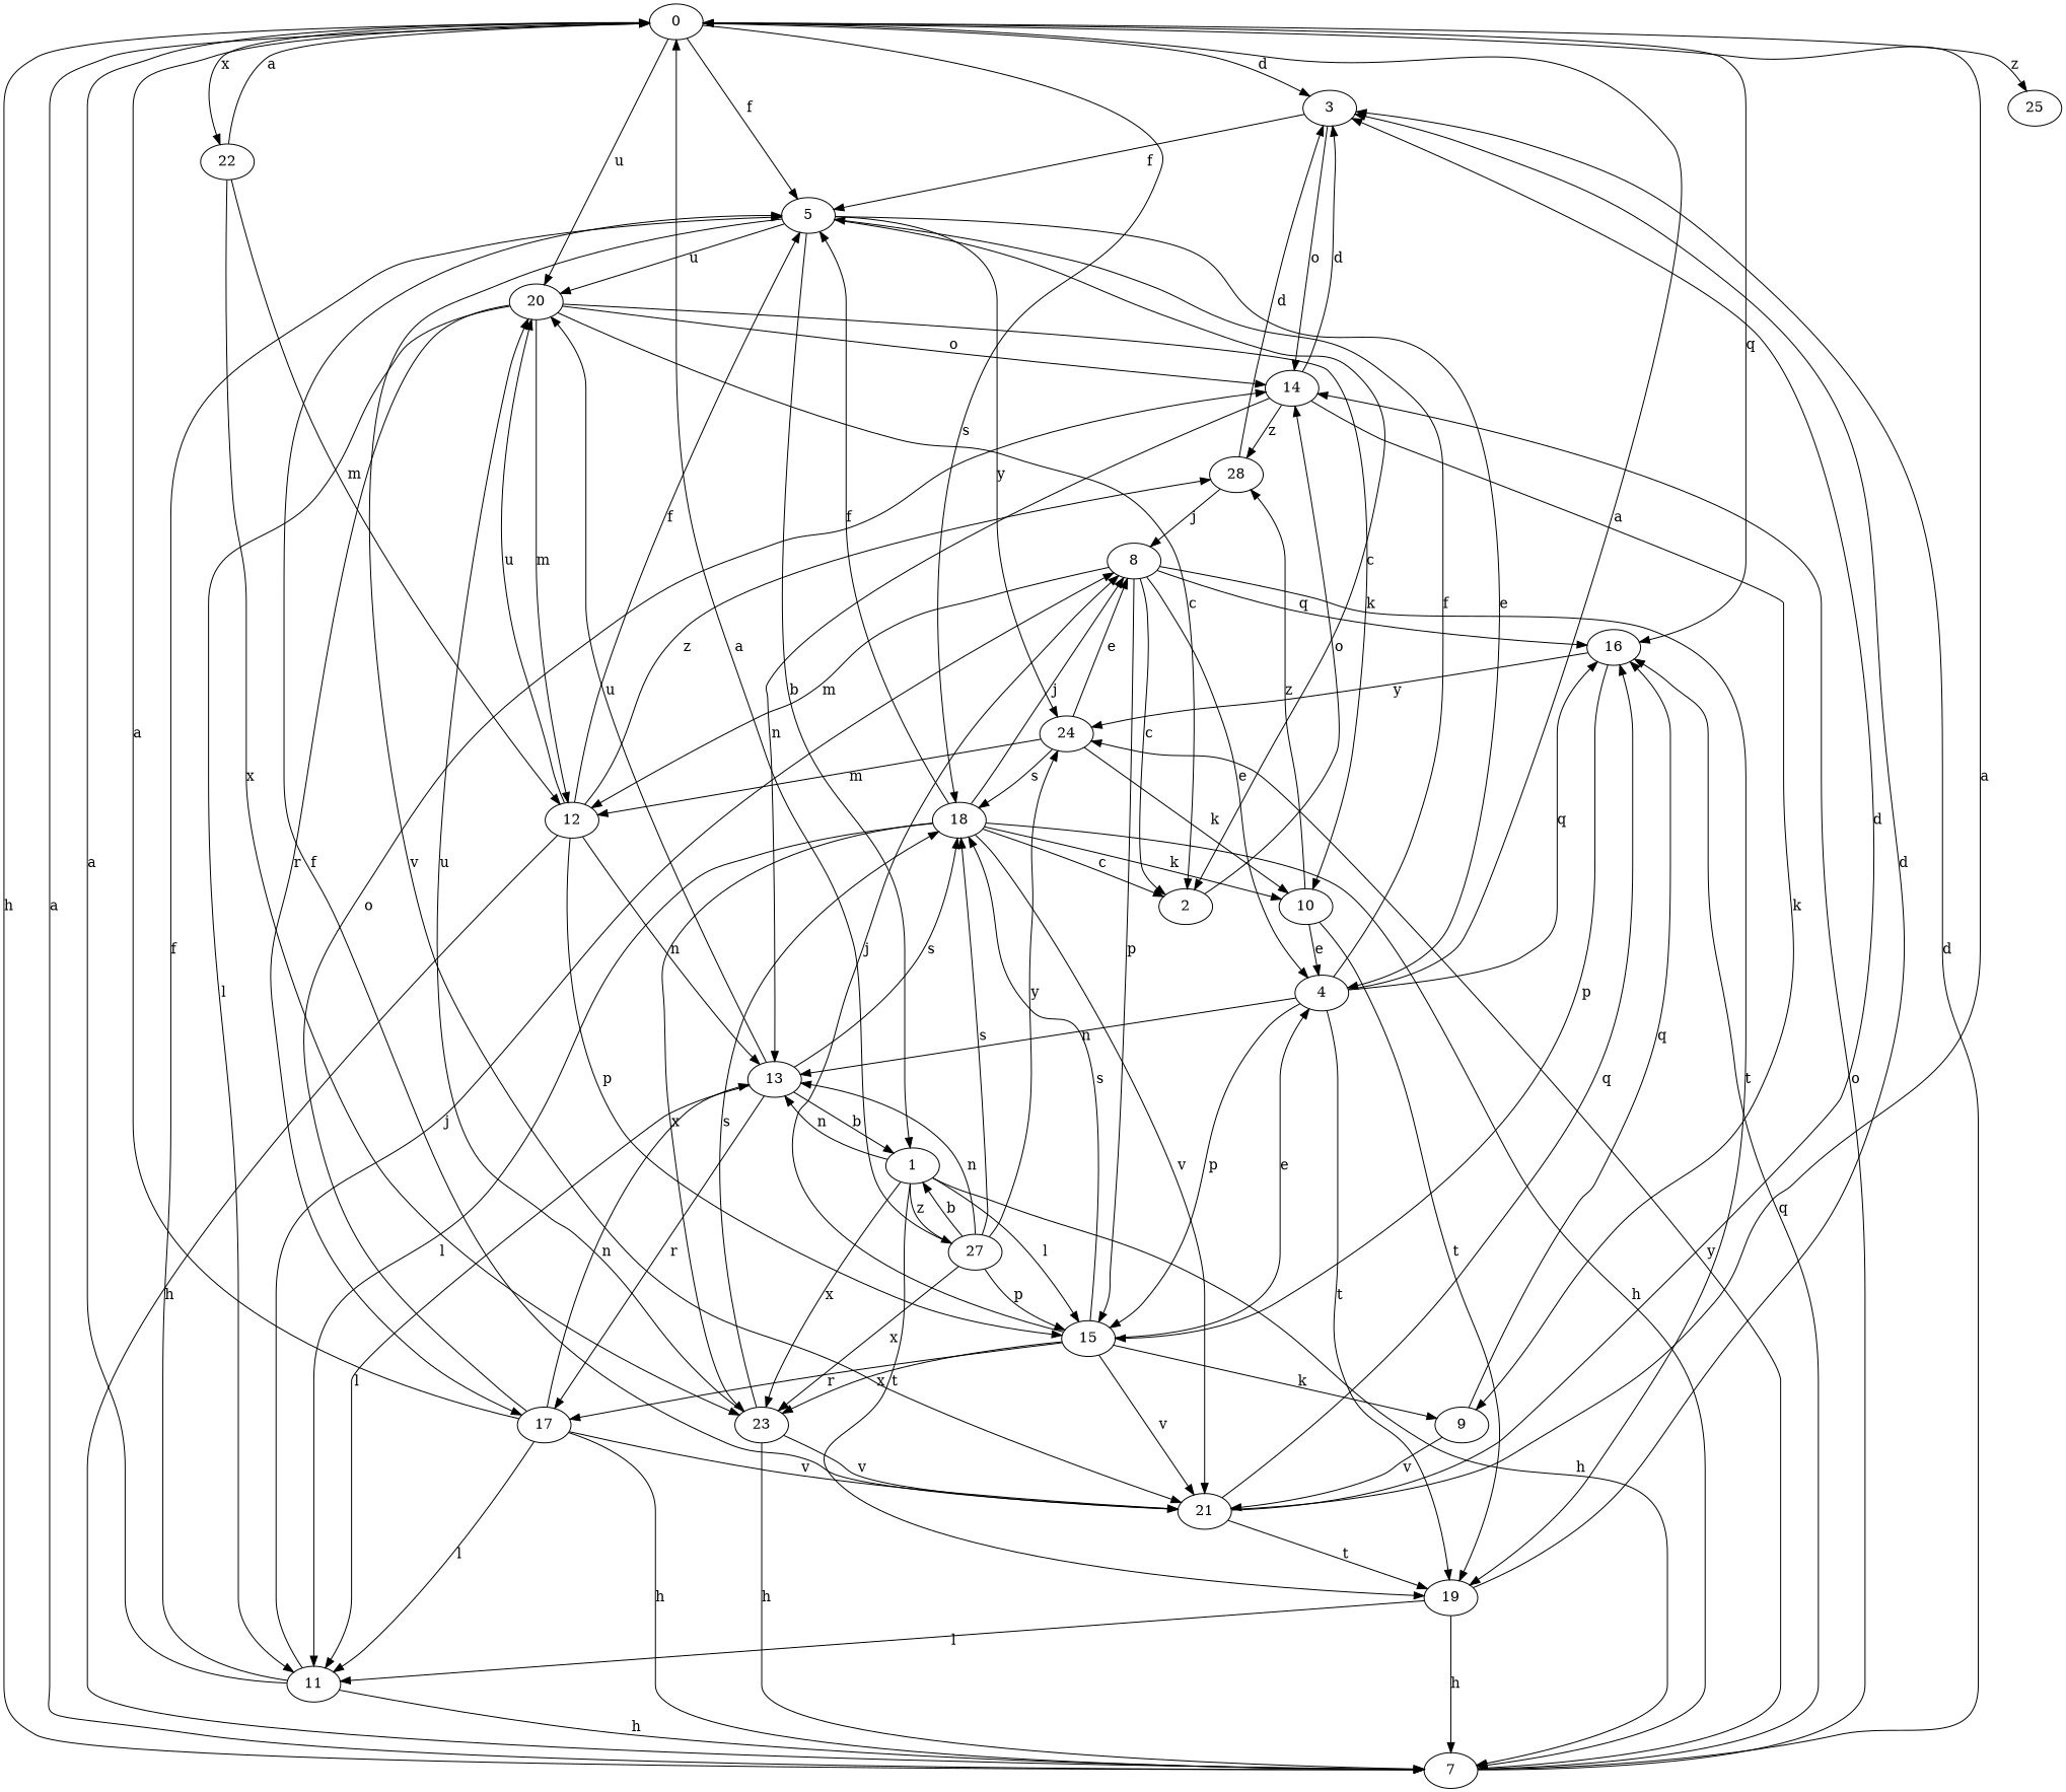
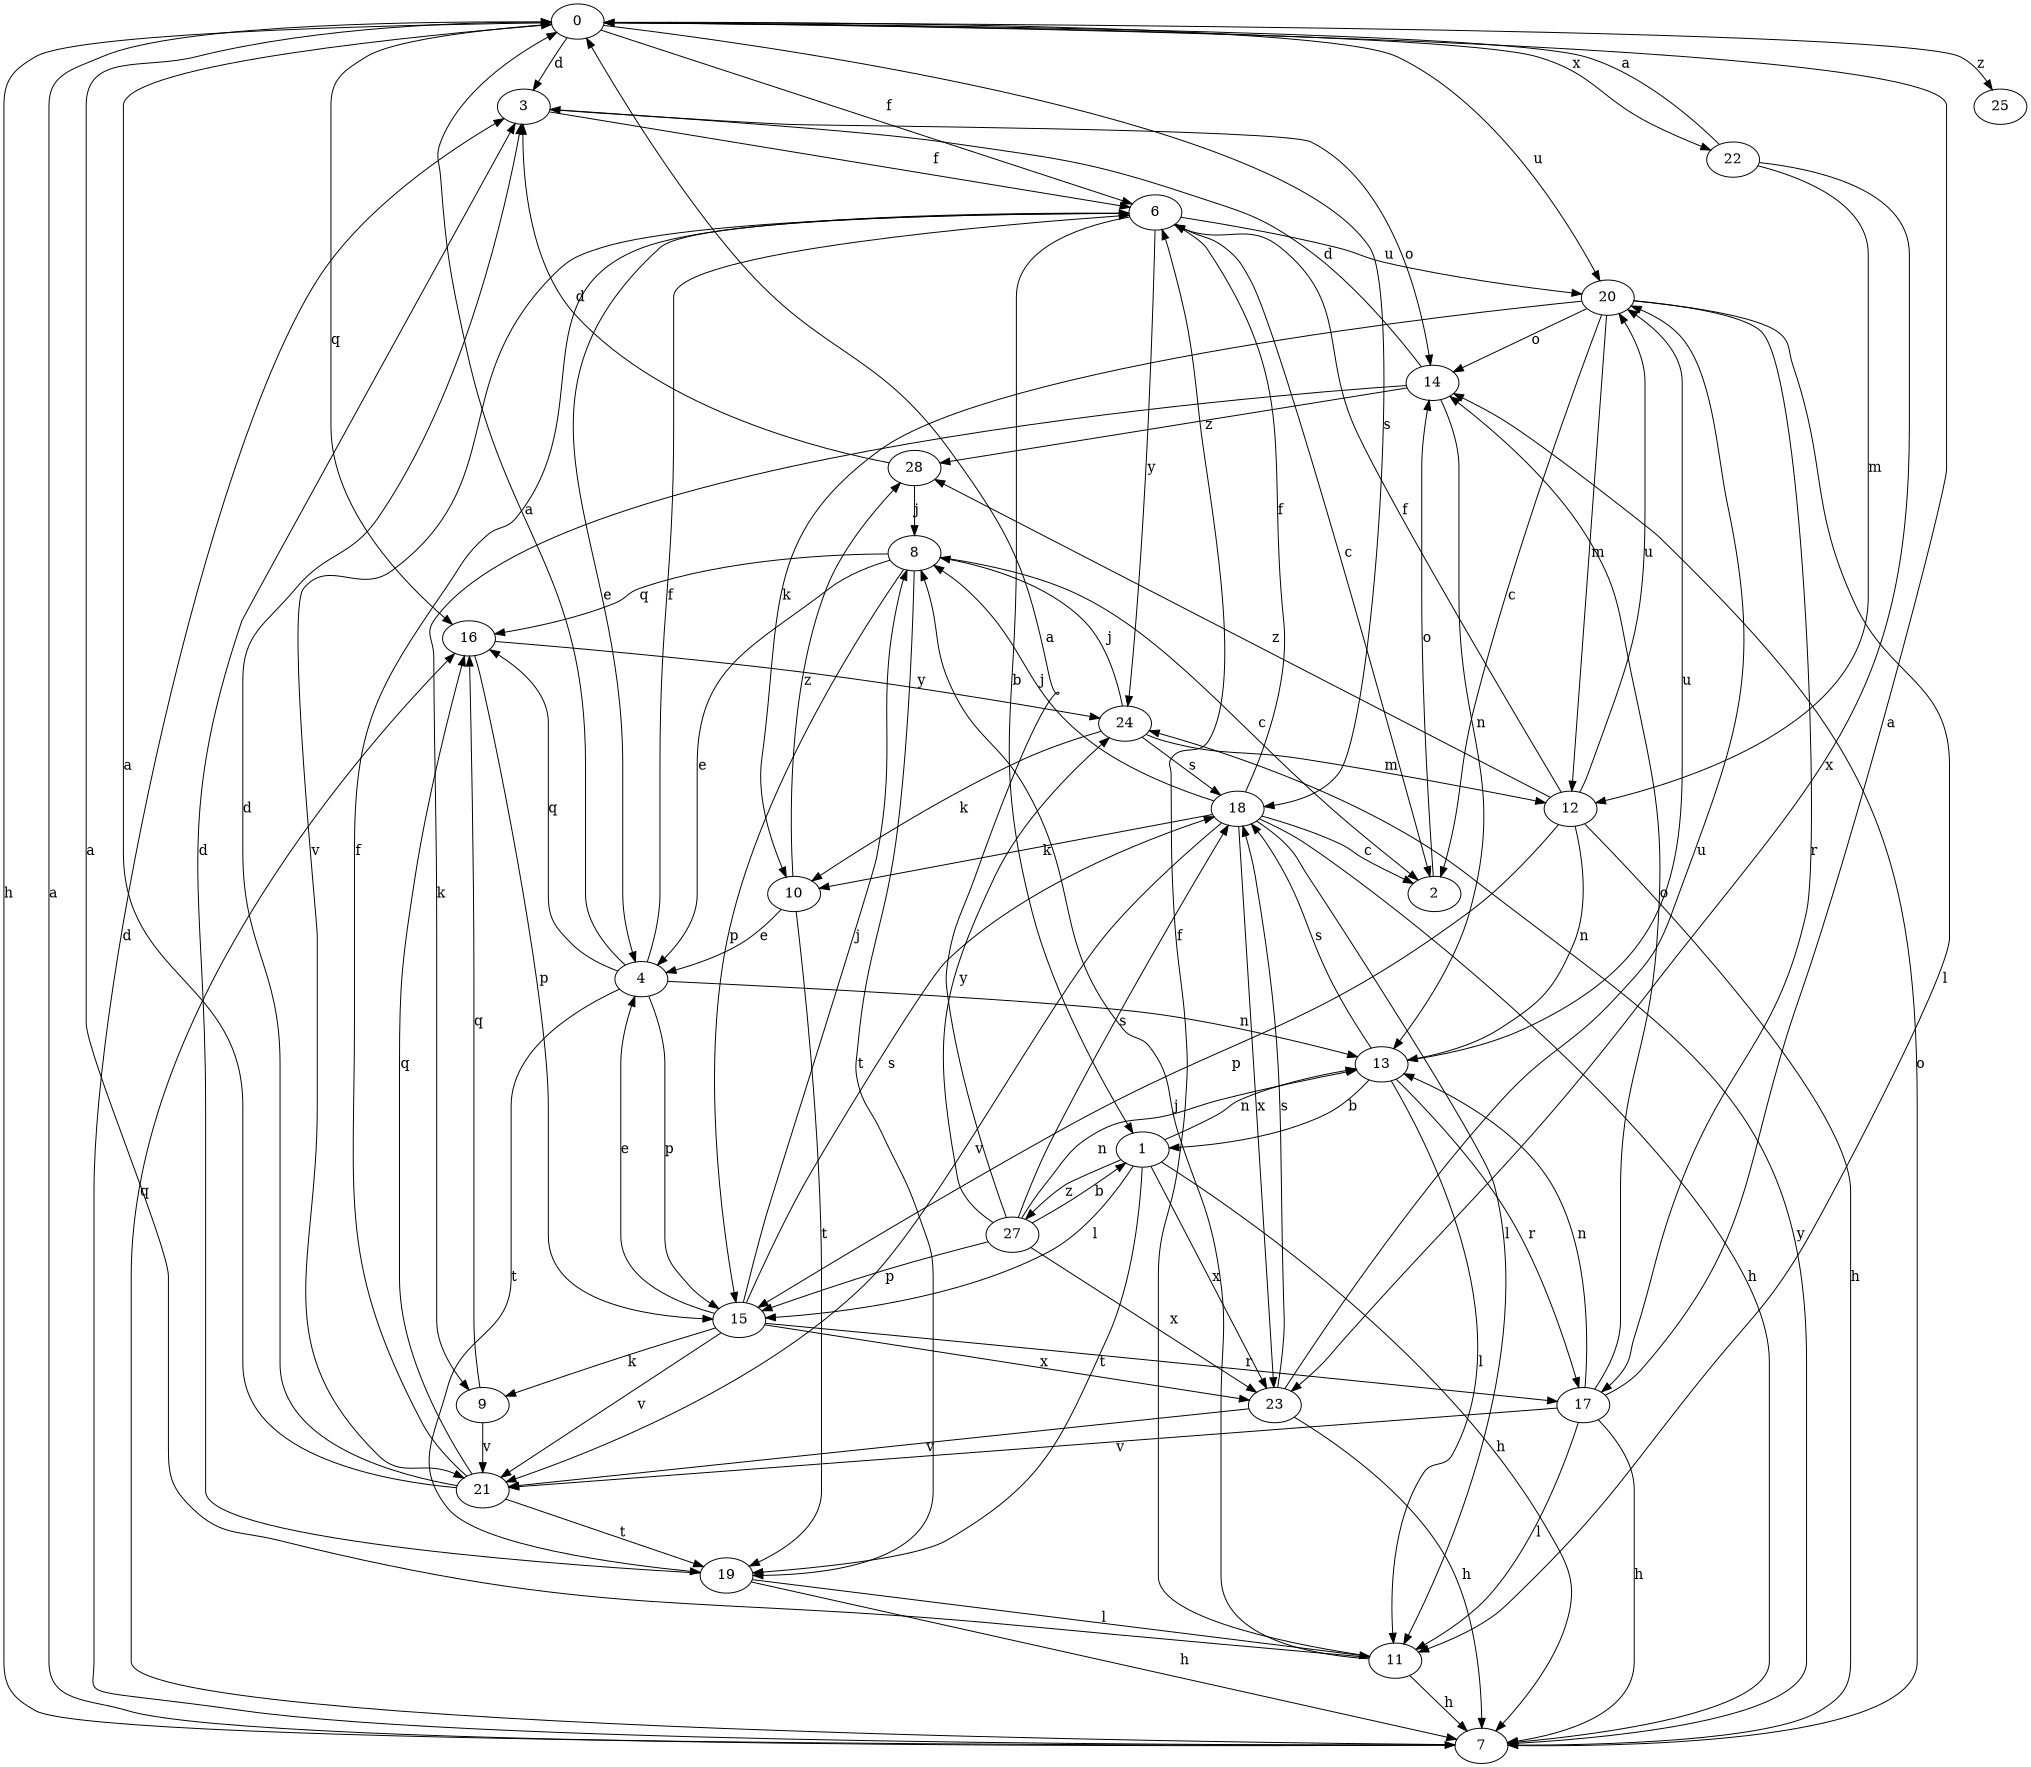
  strict digraph {
    0
    3
-   6 [label=5]
+   6
    7
    16
    18
    20
    22
    25
    14
    1
    2
    4
    21
    24
    15
    11
    23
    8
    10
    12
    17
    13
    19
    27
    9
    28
    0 -> 3 [label=d]
    0 -> 6 [label=f]
    0 -> 7 [label=h]
    0 -> 16 [label=q]
    0 -> 18 [label=s]
    0 -> 20 [label=u]
    0 -> 22 [label=x]
    0 -> 25 [label=z]
    3 -> 6 [label=f]
    3 -> 14 [label=o]
    6 -> 20 [label=u]
    6 -> 1 [label=b]
    6 -> 2 [label=c]
    6 -> 4 [label=e]
    6 -> 21 [label=v]
    6 -> 24 [label=y]
    7 -> 0 [label=a]
    7 -> 3 [label=d]
    7 -> 16 [label=q]
    7 -> 14 [label=o]
    7 -> 24 [label=y]
    16 -> 24 [label=y]
    16 -> 15 [label=p]
    18 -> 6 [label=f]
    18 -> 7 [label=h]
    18 -> 2 [label=c]
    18 -> 21 [label=v]
    18 -> 11 [label=l]
    18 -> 23 [label=x]
    18 -> 8 [label=j]
    18 -> 10 [label=k]
    20 -> 14 [label=o]
    20 -> 2 [label=c]
    20 -> 11 [label=l]
    20 -> 10 [label=k]
    20 -> 12 [label=m]
    20 -> 17 [label=r]
    22 -> 0 [label=a]
    22 -> 23 [label=x]
    22 -> 12 [label=m]
    14 -> 3 [label=d]
    14 -> 13 [label=n]
    14 -> 9 [label=k]
    14 -> 28 [label=z]
    1 -> 7 [label=h]
    1 -> 15 [label=l]
    1 -> 23 [label=x]
    1 -> 13 [label=n]
    1 -> 19 [label=t]
    1 -> 27 [label=z]
    2 -> 14 [label=o]
    4 -> 0 [label=a]
    4 -> 6 [label=f]
    4 -> 16 [label=q]
    4 -> 15 [label=p]
    4 -> 13 [label=n]
    4 -> 19 [label=t]
    21 -> 0 [label=a]
    21 -> 3 [label=d]
    21 -> 6 [label=f]
    21 -> 16 [label=q]
    21 -> 19 [label=t]
    24 -> 18 [label=s]
-   24 -> 8 [label=e]
+   24 -> 8 [label=j]
    24 -> 10 [label=k]
    24 -> 12 [label=m]
    15 -> 18 [label=s]
    15 -> 4 [label=e]
    15 -> 21 [label=v]
    15 -> 23 [label=x]
    15 -> 8 [label=j]
    15 -> 17 [label=r]
    15 -> 9 [label=k]
    11 -> 0 [label=a]
    11 -> 6 [label=f]
    11 -> 7 [label=h]
    11 -> 8 [label=j]
    23 -> 7 [label=h]
    23 -> 18 [label=s]
    23 -> 20 [label=u]
    23 -> 21 [label=v]
    8 -> 16 [label=q]
    8 -> 2 [label=c]
    8 -> 4 [label=e]
    8 -> 15 [label=p]
-   8 -> 12 [label=m]
    8 -> 19 [label=t]
    10 -> 4 [label=e]
    10 -> 19 [label=t]
    10 -> 28 [label=z]
    12 -> 6 [label=f]
    12 -> 7 [label=h]
    12 -> 20 [label=u]
    12 -> 15 [label=p]
    12 -> 13 [label=n]
    12 -> 28 [label=z]
    17 -> 0 [label=a]
    17 -> 7 [label=h]
    17 -> 14 [label=o]
    17 -> 21 [label=v]
    17 -> 11 [label=l]
    17 -> 13 [label=n]
    13 -> 18 [label=s]
    13 -> 20 [label=u]
    13 -> 1 [label=b]
    13 -> 11 [label=l]
    13 -> 17 [label=r]
    19 -> 3 [label=d]
    19 -> 7 [label=h]
    19 -> 11 [label=l]
    27 -> 0 [label=a]
    27 -> 18 [label=s]
    27 -> 1 [label=b]
    27 -> 24 [label=y]
    27 -> 15 [label=p]
    27 -> 23 [label=x]
    27 -> 13 [label=n]
    9 -> 16 [label=q]
    9 -> 21 [label=v]
    28 -> 3 [label=d]
    28 -> 8 [label=j]
  }
